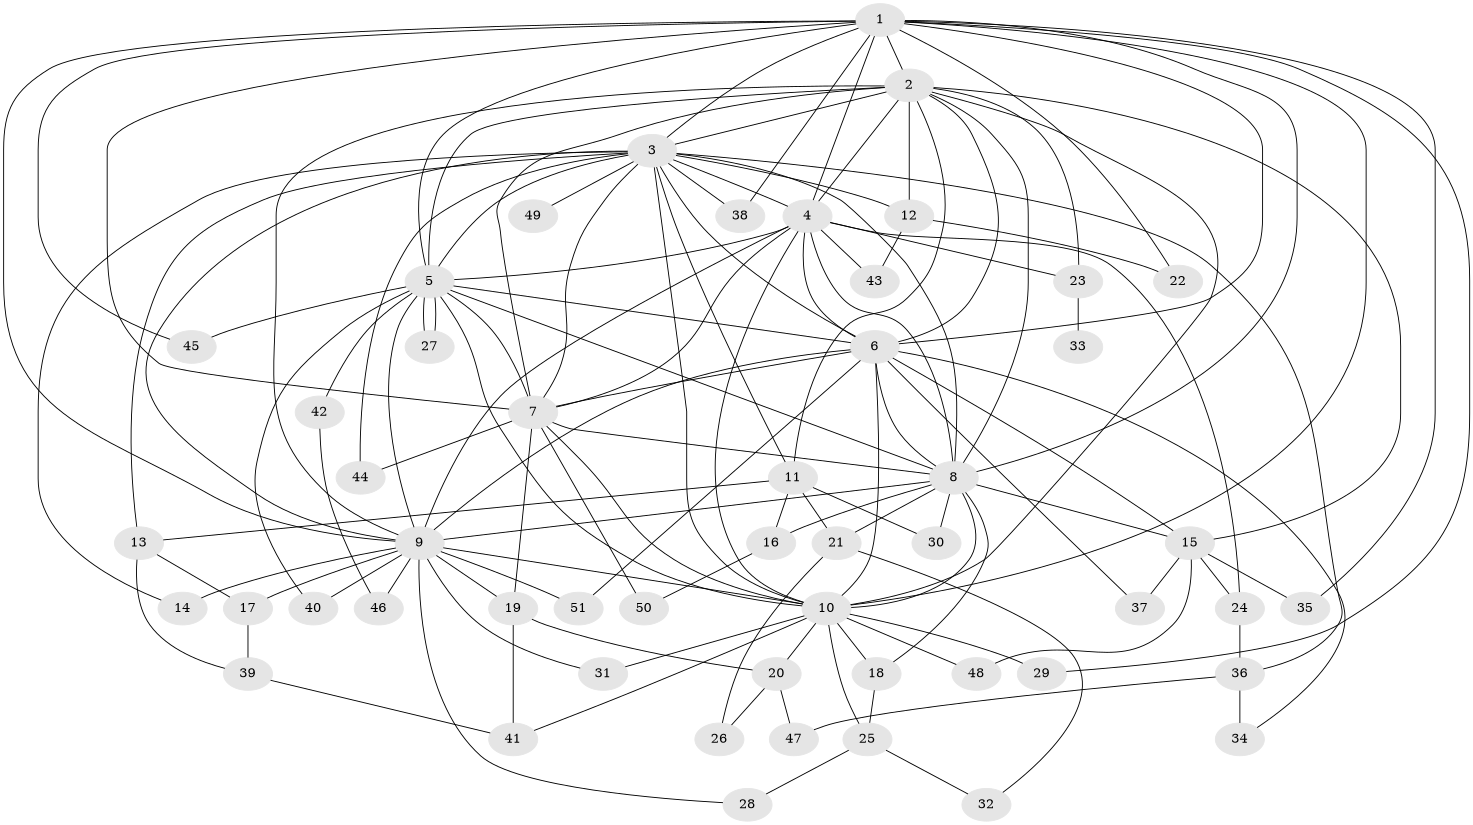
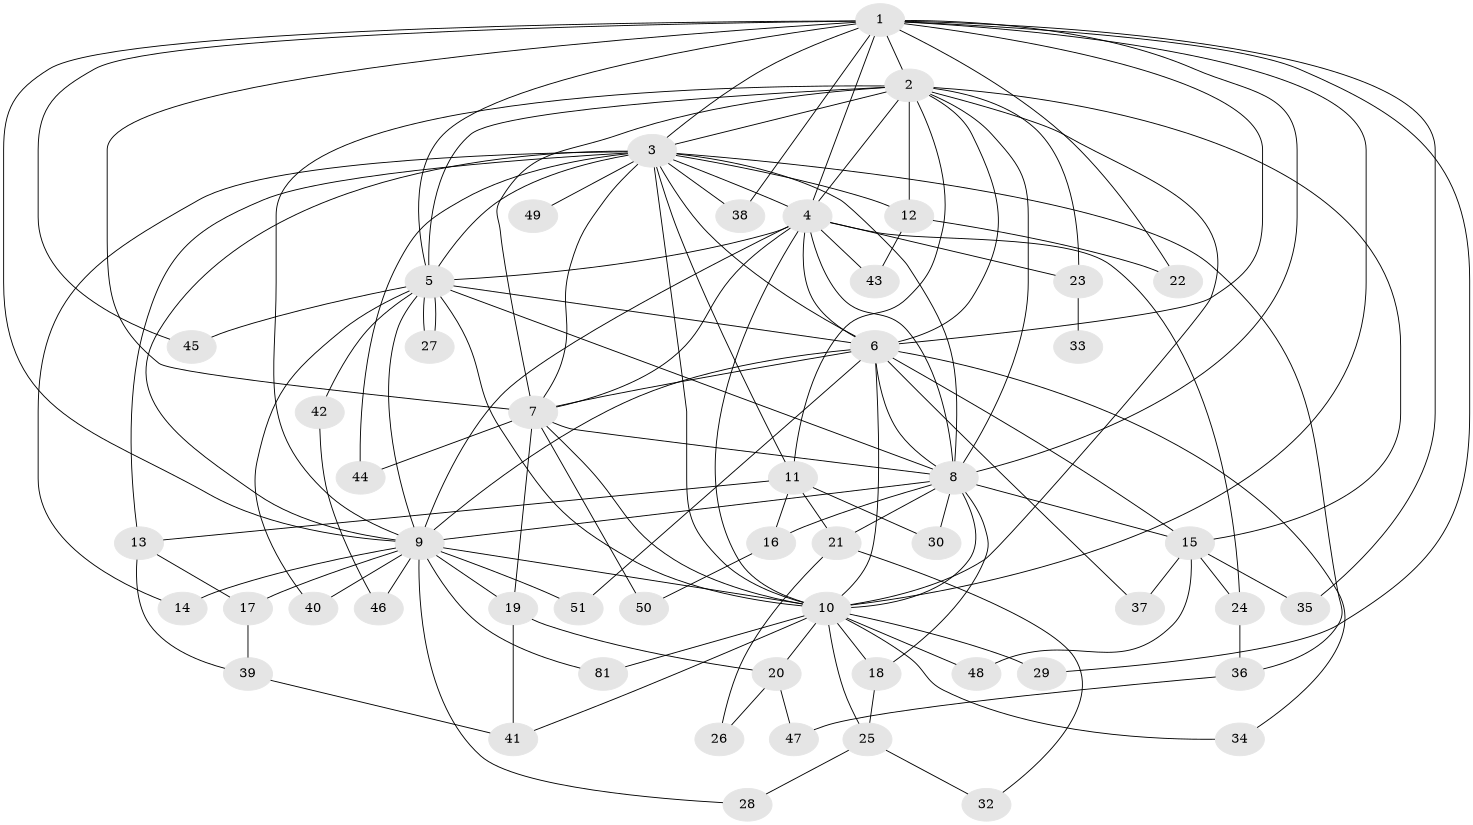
  graph {
    node [color=gray90 style=filled]
    1
    2
    3
    4
    5
    6
    7
    8
    9
    10
    22
    29
    35
    38
    45
    11
    12
    23
    15
    13
    14
    36
    44
    49
    24
    43
    27
    40
    42
    34
    37
    51
    19
    50
    16
    18
    21
    30
    17
    28
-   31
+   31 [label=81]
    46
    20
    25
    48
    41
    33
    39
    47
    26
    32
    1 -- 2
    1 -- 3
    1 -- 4
    1 -- 5
    1 -- 6
    1 -- 7
    1 -- 8
    1 -- 9
    1 -- 10
    1 -- 22
    1 -- 29
    1 -- 35
    1 -- 38
    1 -- 45
    2 -- 3
    2 -- 4
    2 -- 5
    2 -- 6
    2 -- 7
    2 -- 8
    2 -- 9
    2 -- 10
    2 -- 11
    2 -- 12
    2 -- 23
    2 -- 15
    3 -- 4
    3 -- 5
    3 -- 6
    3 -- 7
    3 -- 8
    3 -- 9
    3 -- 10
    3 -- 38
    3 -- 11
    3 -- 12
    3 -- 13
    3 -- 14
    3 -- 36
    3 -- 44
    3 -- 49
    4 -- 5
    4 -- 6
    4 -- 7
    4 -- 8
    4 -- 9
    4 -- 10
    4 -- 23
    4 -- 24
    4 -- 43
    5 -- 6
-   5 -- 7
    5 -- 8
    5 -- 9
    5 -- 10
    5 -- 45
    5 -- 27
    5 -- 27
    5 -- 40
    5 -- 42
    6 -- 7
    6 -- 8
    6 -- 9
    6 -- 10
    6 -- 15
    6 -- 34
    6 -- 37
    6 -- 51
    7 -- 8
    7 -- 10
    7 -- 44
    7 -- 19
    7 -- 50
    8 -- 9
    8 -- 10
    8 -- 15
    8 -- 16
    8 -- 18
    8 -- 21
    8 -- 30
    9 -- 10
    9 -- 14
    9 -- 40
    9 -- 51
    9 -- 19
    9 -- 17
    9 -- 28
    9 -- 31
    9 -- 46
    10 -- 29
-   36 -- 34
+   10 -- 34
    10 -- 18
    10 -- 31
    10 -- 20
    10 -- 25
    10 -- 48
    10 -- 41
    11 -- 13
    11 -- 16
    11 -- 21
    11 -- 30
    12 -- 22
    12 -- 43
    23 -- 33
    15 -- 35
    15 -- 24
    15 -- 37
    15 -- 48
    13 -- 17
    13 -- 39
    36 -- 47
    24 -- 36
    42 -- 46
    19 -- 20
    19 -- 41
    16 -- 50
    18 -- 25
    21 -- 26
    21 -- 32
    17 -- 39
    20 -- 47
    20 -- 26
    25 -- 28
    25 -- 32
    39 -- 41
  }
